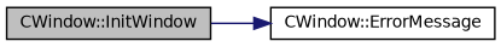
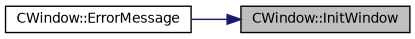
  digraph {
    rankdir=LR
    node [color=black fontname=Helvetica fontsize=10 shape=record style=filled]
    n1 [fillcolor=grey75 fontcolor=black height=0.2 label="CWindow::InitWindow" width=0.4]
    n2 [fillcolor=white height=0.2 label="CWindow::ErrorMessage" width=0.4]
-   n1 -> n2 [color=midnightblue fontname=Helvetica fontsize=10 labelfontname=Helvetica labelfontsize=10 style=solid]
+   n2 -> n1 [color=midnightblue fontname=Helvetica fontsize=10 labelfontname=Helvetica labelfontsize=10 style=solid]
  }
